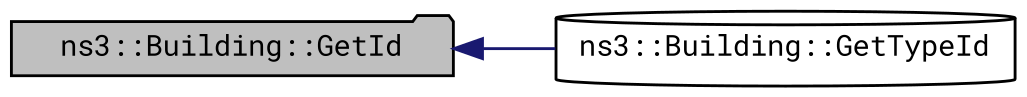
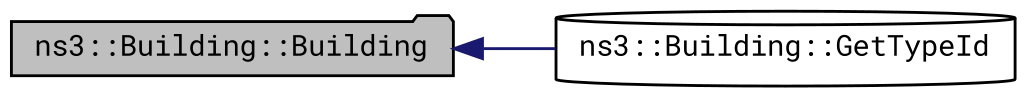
  digraph {
    rankdir=LR
    fontname="Roboto Mono"
    node [color=black fontname="Roboto Mono" fontsize=10 style=filled]
-   n1 [fillcolor=grey75 fontcolor=black height=0.2 label="ns3::Building::GetId" shape=folder width=0.4]
+   n1 [fillcolor=grey75 fontcolor=black height=0.2 label="ns3::Building::Building" shape=folder width=0.4]
    n2 [fillcolor=white height=0.2 label="ns3::Building::GetTypeId" shape=cylinder width=0.4]
    n1 -> n2 [color=midnightblue dir=back fontname="Roboto Mono" fontsize=10 labelfontname=Helvetica labelfontsize=10 style=solid]
  }
